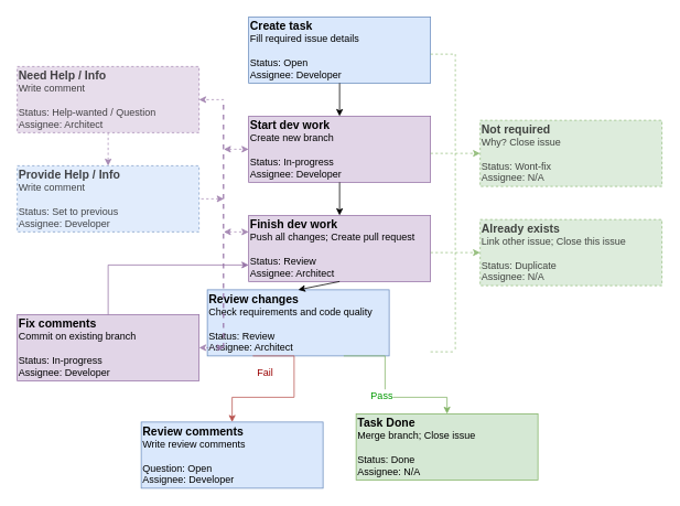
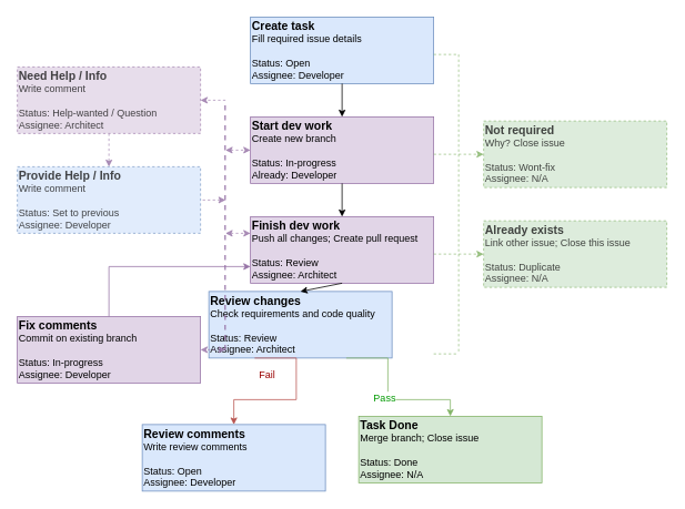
  <mxCell id="0" />
  <mxCell id="1" parent="0" />
  <mxCell id="2" value="&lt;b&gt;&lt;font style=&quot;font-size: 14px&quot;&gt;Create task&lt;/font&gt;&lt;/b&gt;&lt;br&gt;&lt;font style=&quot;font-size: 12px&quot;&gt;Fill required issue details&lt;br&gt;&lt;/font&gt;&lt;br&gt;Status: Open&lt;br&gt;Assignee: Developer" style="rounded=0;whiteSpace=wrap;html=1;align=left;fillColor=#dae8fc;strokeColor=#6c8ebf;" vertex="1" parent="1"><mxGeometry x="300" y="20" width="220" height="80" as="geometry" /></mxCell>
- <mxCell id="3" value="&lt;b style=&quot;font-size: 14px&quot;&gt;Start dev work&lt;br&gt;&lt;/b&gt;Create new branch&lt;br&gt;&lt;br&gt;Status: In-progress&lt;br&gt;Assignee: Developer" style="rounded=0;whiteSpace=wrap;html=1;align=left;fillColor=#e1d5e7;strokeColor=#9673a6;" vertex="1" parent="1"><mxGeometry x="300" y="140" width="220" height="80" as="geometry" /></mxCell>
+ <mxCell id="3" value="&lt;b style=&quot;font-size: 14px&quot;&gt;Start dev work&lt;br&gt;&lt;/b&gt;Create new branch&lt;br&gt;&lt;br&gt;Status: In-progress&lt;br&gt;Already: Developer" style="rounded=0;whiteSpace=wrap;html=1;align=left;fillColor=#e1d5e7;strokeColor=#9673a6;" vertex="1" parent="1"><mxGeometry x="300" y="140" width="220" height="80" as="geometry" /></mxCell>
  <mxCell id="4" value="&lt;b style=&quot;font-size: 14px&quot;&gt;Finish dev work&lt;br&gt;&lt;/b&gt;Push all changes; Create pull request&lt;br&gt;&lt;br&gt;Status: Review&lt;br&gt;Assignee: Architect" style="rounded=0;whiteSpace=wrap;html=1;align=left;fillColor=#e1d5e7;strokeColor=#9673a6;" vertex="1" parent="1"><mxGeometry x="300" y="260" width="220" height="80" as="geometry" /></mxCell>
  <mxCell id="5" value="&lt;b style=&quot;font-size: 14px&quot;&gt;Review changes&lt;br&gt;&lt;/b&gt;Check requirements and code quality&lt;br&gt;&lt;br&gt;Status: Review&lt;br&gt;Assignee: Architect" style="rounded=0;whiteSpace=wrap;html=1;align=left;fillColor=#dae8fc;strokeColor=#6c8ebf;" vertex="1" parent="1"><mxGeometry x="250" y="350" width="220" height="80" as="geometry" /></mxCell>
  <mxCell id="6" value="&lt;b style=&quot;font-size: 14px&quot;&gt;Task Done&lt;br&gt;&lt;/b&gt;Merge branch; Close issue&lt;br&gt;&lt;br&gt;Status: Done&lt;br&gt;Assignee: N/A" style="rounded=0;whiteSpace=wrap;html=1;align=left;fillColor=#d5e8d4;strokeColor=#82b366;" vertex="1" parent="1"><mxGeometry x="430" y="500" width="220" height="80" as="geometry" /></mxCell>
- <mxCell id="7" value="&lt;b style=&quot;font-size: 14px&quot;&gt;Review comments&lt;br&gt;&lt;/b&gt;Write review comments&lt;br&gt;&lt;br&gt;Question: Open&lt;br&gt;Assignee: Developer" style="rounded=0;whiteSpace=wrap;html=1;align=left;fillColor=#dae8fc;strokeColor=#6c8ebf;" vertex="1" parent="1"><mxGeometry x="170" y="510" width="220" height="80" as="geometry" /></mxCell>
+ <mxCell id="7" value="&lt;b style=&quot;font-size: 14px&quot;&gt;Review comments&lt;br&gt;&lt;/b&gt;Write review comments&lt;br&gt;&lt;br&gt;Status: Open&lt;br&gt;Assignee: Developer" style="rounded=0;whiteSpace=wrap;html=1;align=left;fillColor=#dae8fc;strokeColor=#6c8ebf;" vertex="1" parent="1"><mxGeometry x="170" y="510" width="220" height="80" as="geometry" /></mxCell>
  <mxCell id="8" value="&lt;b style=&quot;font-size: 14px&quot;&gt;Fix&amp;nbsp;comments&lt;br&gt;&lt;/b&gt;Commit on existing branch&lt;br&gt;&lt;br&gt;Status: In-progress&lt;br&gt;Assignee: Developer" style="rounded=0;whiteSpace=wrap;html=1;align=left;fillColor=#e1d5e7;strokeColor=#9673a6;" vertex="1" parent="1"><mxGeometry x="20" y="380" width="220" height="80" as="geometry" /></mxCell>
  <mxCell id="9" value="&lt;b style=&quot;font-size: 14px&quot;&gt;Not required&lt;br&gt;&lt;/b&gt;Why? Close issue&lt;br&gt;&lt;br&gt;Status: Wont-fix&lt;br&gt;Assignee: N/A" style="rounded=0;whiteSpace=wrap;html=1;align=left;fillColor=#d5e8d4;strokeColor=#82b366;comic=0;glass=0;fontStyle=0;shadow=0;dashed=1;fontColor=#1A1A1A;fillOpacity=100;strokeOpacity=100;opacity=80;textOpacity=80;" vertex="1" parent="1"><mxGeometry x="580" y="145" width="220" height="80" as="geometry" /></mxCell>
  <mxCell id="10" value="&lt;span style=&quot;font-size: 14px&quot;&gt;&lt;b&gt;Already exists&lt;/b&gt;&lt;/span&gt;&lt;br&gt;Link other issue; Close this issue&lt;br&gt;&lt;br&gt;Status: Duplicate&lt;br&gt;Assignee: N/A" style="rounded=0;whiteSpace=wrap;html=1;align=left;fillColor=#d5e8d4;strokeColor=#82b366;comic=0;glass=0;fontStyle=0;shadow=0;dashed=1;fontColor=#1A1A1A;fillOpacity=100;strokeOpacity=100;opacity=80;textOpacity=80;" vertex="1" parent="1"><mxGeometry x="580" y="265" width="220" height="80" as="geometry" /></mxCell>
  <mxCell id="11" value="" style="endArrow=classic;html=1;exitX=0.5;exitY=1;exitDx=0;exitDy=0;entryX=0.5;entryY=0;entryDx=0;entryDy=0;" edge="1" parent="1" source="2" target="3"><mxGeometry width="50" height="50" relative="1" as="geometry"><mxPoint x="60" y="650" as="sourcePoint" /><mxPoint x="110" y="600" as="targetPoint" /></mxGeometry></mxCell>
  <mxCell id="12" value="" style="endArrow=classic;html=1;exitX=0.5;exitY=1;exitDx=0;exitDy=0;entryX=0.5;entryY=0;entryDx=0;entryDy=0;" edge="1" parent="1" source="3" target="4"><mxGeometry width="50" height="50" relative="1" as="geometry"><mxPoint x="430" y="230" as="sourcePoint" /><mxPoint x="240" y="200" as="targetPoint" /></mxGeometry></mxCell>
  <mxCell id="13" value="" style="endArrow=classic;html=1;exitX=0.5;exitY=1;exitDx=0;exitDy=0;entryX=0.5;entryY=0;entryDx=0;entryDy=0;" edge="1" parent="1" source="4" target="5"><mxGeometry width="50" height="50" relative="1" as="geometry"><mxPoint x="110" y="260" as="sourcePoint" /><mxPoint x="160" y="210" as="targetPoint" /></mxGeometry></mxCell>
  <mxCell id="14" value="" style="line;strokeWidth=1;direction=south;html=1;fontSize=12;fillColor=#d5e8d4;strokeColor=#82b366;dashed=1;opacity=80;" vertex="1" parent="1"><mxGeometry x="540" y="65" width="20" height="360" as="geometry" /></mxCell>
  <mxCell id="15" value="" style="line;strokeWidth=1;html=1;fontSize=12;fillColor=#d5e8d4;strokeColor=#82b366;dashed=1;opacity=80;" vertex="1" parent="1"><mxGeometry x="520" y="60" width="30" height="10" as="geometry" /></mxCell>
  <mxCell id="16" value="" style="line;strokeWidth=1;html=1;fontSize=12;fillColor=#d5e8d4;strokeColor=#82b366;dashed=1;opacity=80;" vertex="1" parent="1"><mxGeometry x="520" y="180" width="30" height="10" as="geometry" /></mxCell>
  <mxCell id="17" value="" style="line;strokeWidth=1;html=1;fontSize=12;fillColor=#d5e8d4;strokeColor=#82b366;dashed=1;opacity=80;" vertex="1" parent="1"><mxGeometry x="520" y="300" width="30" height="10" as="geometry" /></mxCell>
  <mxCell id="18" value="" style="line;strokeWidth=1;html=1;fontSize=12;fillColor=#d5e8d4;strokeColor=#82b366;dashed=1;opacity=80;" vertex="1" parent="1"><mxGeometry x="520" y="420" width="30" height="10" as="geometry" /></mxCell>
  <mxCell id="19" value="" style="endArrow=classic;html=1;fontSize=12;fontColor=#009900;exitX=1;exitY=0.5;exitDx=0;exitDy=0;exitPerimeter=0;entryX=0;entryY=0.5;entryDx=0;entryDy=0;fillColor=#d5e8d4;strokeColor=#82b366;dashed=1;opacity=80;" edge="1" parent="1" source="16" target="9"><mxGeometry width="50" height="50" relative="1" as="geometry"><mxPoint x="630" y="125" as="sourcePoint" /><mxPoint x="680" y="75" as="targetPoint" /></mxGeometry></mxCell>
  <mxCell id="20" value="" style="endArrow=classic;html=1;fontSize=12;fontColor=#009900;entryX=0;entryY=0.5;entryDx=0;entryDy=0;fillColor=#d5e8d4;strokeColor=#82b366;exitX=1;exitY=0.5;exitDx=0;exitDy=0;exitPerimeter=0;dashed=1;opacity=80;" edge="1" parent="1" source="17" target="10"><mxGeometry width="50" height="50" relative="1" as="geometry"><mxPoint x="610" y="65" as="sourcePoint" /><mxPoint x="610" y="195" as="targetPoint" /></mxGeometry></mxCell>
  <mxCell id="21" value="" style="edgeStyle=orthogonalEdgeStyle;rounded=0;orthogonalLoop=1;jettySize=auto;html=1;dashed=1;endArrow=classic;endFill=1;fontSize=12;fontColor=#666666;align=center;fillColor=#e1d5e7;strokeColor=#9673a6;textOpacity=80;opacity=80;" edge="1" parent="1" source="22" target="31"><mxGeometry relative="1" as="geometry" /></mxCell>
  <mxCell id="22" value="&lt;span style=&quot;font-size: 14px&quot;&gt;&lt;b&gt;Need Help / Info&lt;br&gt;&lt;/b&gt;&lt;/span&gt;Write comment&lt;br&gt;&lt;br&gt;Status: Help-wanted / Question&lt;br&gt;Assignee: Architect" style="rounded=0;whiteSpace=wrap;html=1;align=left;fillColor=#e1d5e7;strokeColor=#9673a6;dashed=1;textOpacity=80;fontColor=#1A1A1A;opacity=80;" vertex="1" parent="1"><mxGeometry x="20" y="80" width="220" height="80" as="geometry" /></mxCell>
  <mxCell id="23" value="" style="edgeStyle=orthogonalEdgeStyle;elbow=horizontal;endArrow=classic;html=1;fontSize=12;fontColor=#009900;exitX=0.25;exitY=1;exitDx=0;exitDy=0;rounded=0;entryX=0.5;entryY=0;entryDx=0;entryDy=0;fillColor=#f8cecc;strokeColor=#b85450;" edge="1" parent="1" source="5" target="7"><mxGeometry width="50" height="50" relative="1" as="geometry"><mxPoint x="170" y="390" as="sourcePoint" /><mxPoint x="310" y="330" as="targetPoint" /><Array as="points"><mxPoint x="355" y="480" /><mxPoint x="280" y="480" /></Array></mxGeometry></mxCell>
  <mxCell id="24" value="Fail" style="text;html=1;resizable=0;points=[];align=right;verticalAlign=middle;labelBackgroundColor=#ffffff;fontSize=12;fontColor=#990000;horizontal=1;labelBorderColor=none;spacing=2;spacingBottom=9;spacingLeft=2;spacingRight=9;" vertex="1" connectable="0" parent="23"><mxGeometry x="-0.579" y="-10" relative="1" as="geometry"><mxPoint x="-9" y="14" as="offset" /></mxGeometry></mxCell>
  <mxCell id="25" value="Pass" style="edgeStyle=orthogonalEdgeStyle;elbow=horizontal;endArrow=classic;html=1;fontSize=12;fontColor=#009900;exitX=0.75;exitY=1;exitDx=0;exitDy=0;rounded=0;entryX=0.5;entryY=0;entryDx=0;entryDy=0;fillColor=#d5e8d4;strokeColor=#82b366;align=center;spacingRight=8;" edge="1" parent="1" source="5" target="6"><mxGeometry width="50" height="50" relative="1" as="geometry"><mxPoint x="365" y="470" as="sourcePoint" /><mxPoint x="320" y="520" as="targetPoint" /><Array as="points"><mxPoint x="465" y="480" /><mxPoint x="540" y="480" /></Array></mxGeometry></mxCell>
  <mxCell id="26" value="" style="endArrow=none;html=1;dashed=1;fontSize=12;fontColor=#666666;align=center;fillColor=#e1d5e7;strokeColor=#9673a6;opacity=80;strokeWidth=2;startSize=7;endSize=7;jumpSize=7;" edge="1" parent="1"><mxGeometry width="50" height="50" relative="1" as="geometry"><mxPoint x="269.5" y="420" as="sourcePoint" /><mxPoint x="269.5" y="120" as="targetPoint" /></mxGeometry></mxCell>
  <mxCell id="27" value="" style="endArrow=classic;html=1;dashed=1;fontSize=12;fontColor=#666666;align=center;entryX=0;entryY=0.25;entryDx=0;entryDy=0;endFill=1;fillColor=#e1d5e7;strokeColor=#9673a6;opacity=80;startArrow=classic;startFill=1;" edge="1" parent="1" target="4"><mxGeometry width="50" height="50" relative="1" as="geometry"><mxPoint x="270" y="280" as="sourcePoint" /><mxPoint x="150" y="240" as="targetPoint" /></mxGeometry></mxCell>
  <mxCell id="28" value="" style="endArrow=classic;html=1;dashed=1;fontSize=12;fontColor=#666666;align=center;entryX=0;entryY=0.5;entryDx=0;entryDy=0;endFill=1;fillColor=#e1d5e7;strokeColor=#9673a6;opacity=80;startArrow=classic;startFill=1;" edge="1" parent="1" target="3"><mxGeometry width="50" height="50" relative="1" as="geometry"><mxPoint x="270" y="180" as="sourcePoint" /><mxPoint x="310" y="290" as="targetPoint" /></mxGeometry></mxCell>
  <mxCell id="29" value="" style="endArrow=classic;html=1;dashed=1;fontSize=12;fontColor=#666666;align=center;entryX=1;entryY=0.5;entryDx=0;entryDy=0;fillColor=#e1d5e7;strokeColor=#9673a6;opacity=80;" edge="1" parent="1" target="22"><mxGeometry width="50" height="50" relative="1" as="geometry"><mxPoint x="270" y="120" as="sourcePoint" /><mxPoint x="120" y="235" as="targetPoint" /></mxGeometry></mxCell>
  <mxCell id="30" value="" style="endArrow=classic;html=1;dashed=1;fontSize=12;fontColor=#666666;align=center;entryX=1;entryY=0.5;entryDx=0;entryDy=0;fillColor=#e1d5e7;strokeColor=#9673a6;opacity=80;startArrow=classic;startFill=1;" edge="1" parent="1" target="8"><mxGeometry width="50" height="50" relative="1" as="geometry"><mxPoint x="270" y="420" as="sourcePoint" /><mxPoint x="130" y="260" as="targetPoint" /></mxGeometry></mxCell>
  <mxCell id="31" value="&lt;span style=&quot;font-size: 14px&quot;&gt;&lt;b&gt;Provide Help / Info&lt;br&gt;&lt;/b&gt;&lt;/span&gt;Write comment&lt;br&gt;&lt;br&gt;Status: Set to previous&lt;br&gt;Assignee: Developer" style="rounded=0;whiteSpace=wrap;html=1;align=left;fillColor=#dae8fc;strokeColor=#6c8ebf;dashed=1;textOpacity=80;fontColor=#1A1A1A;opacity=80;" vertex="1" parent="1"><mxGeometry x="20" y="200" width="220" height="80" as="geometry" /></mxCell>
  <mxCell id="32" value="" style="endArrow=none;html=1;dashed=1;fontSize=12;fontColor=#666666;align=center;entryX=1;entryY=0.5;entryDx=0;entryDy=0;fillColor=#e1d5e7;strokeColor=#9673a6;opacity=80;endFill=0;startArrow=classic;startFill=1;" edge="1" parent="1" target="31"><mxGeometry width="50" height="50" relative="1" as="geometry"><mxPoint x="270" y="240" as="sourcePoint" /><mxPoint x="90" y="610" as="targetPoint" /></mxGeometry></mxCell>
  <mxCell id="33" value="" style="edgeStyle=orthogonalEdgeStyle;elbow=horizontal;endArrow=classic;html=1;fontSize=12;fontColor=#009900;exitX=0.5;exitY=0;exitDx=0;exitDy=0;rounded=0;fillColor=#e1d5e7;strokeColor=#9673a6;" edge="1" parent="1" source="8"><mxGeometry width="50" height="50" relative="1" as="geometry"><mxPoint x="90" y="210" as="sourcePoint" /><mxPoint x="300" y="320" as="targetPoint" /><Array as="points"><mxPoint x="130" y="320" /></Array></mxGeometry></mxCell>
